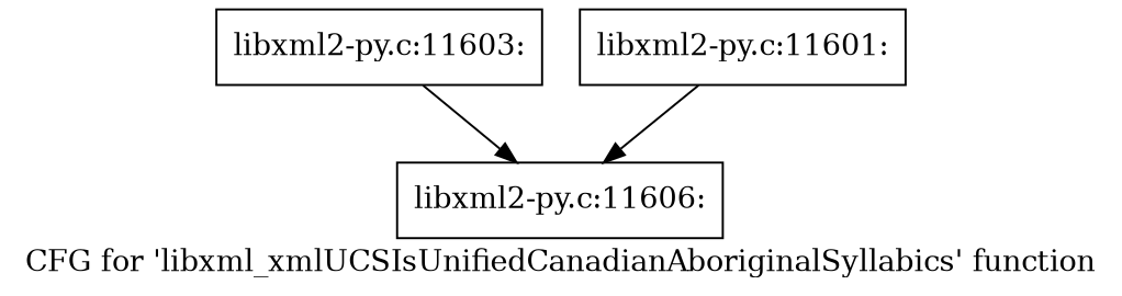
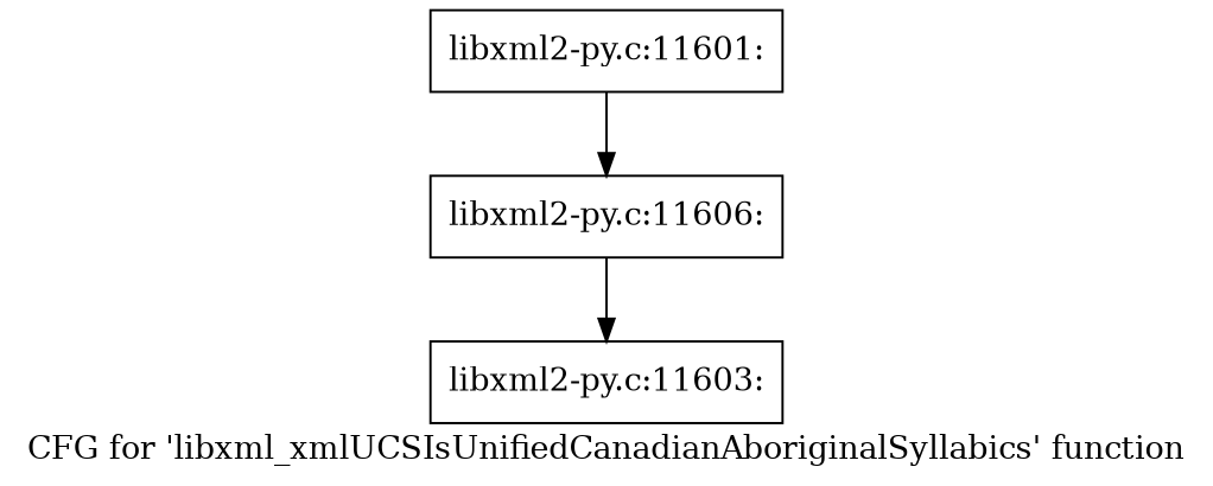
  digraph {
    label="CFG for 'libxml_xmlUCSIsUnifiedCanadianAboriginalSyllabics' function"
    node [shape=record]
    n1 [label="{libxml2-py.c:11603:}"]
    n2 [label="{libxml2-py.c:11606:}"]
    n3 [label="{libxml2-py.c:11601:}"]
-   n1 -> n2
+   n2 -> n1
    n3 -> n2
  }
